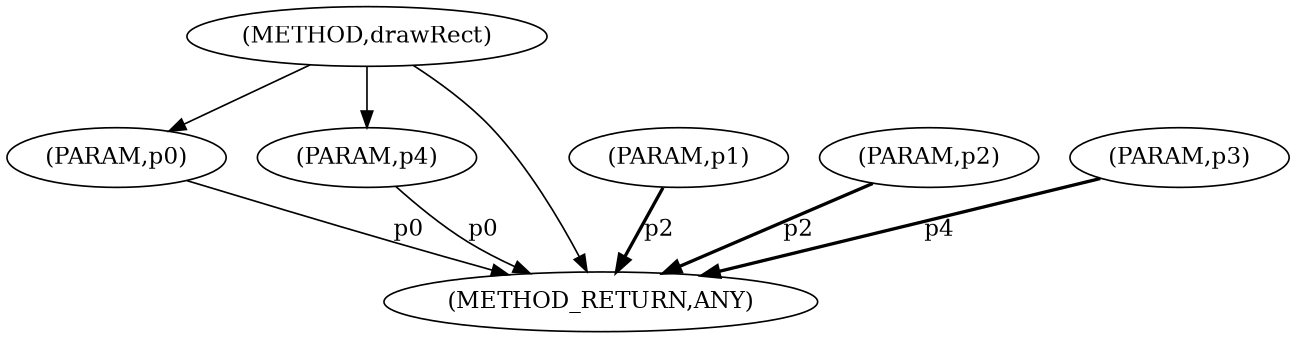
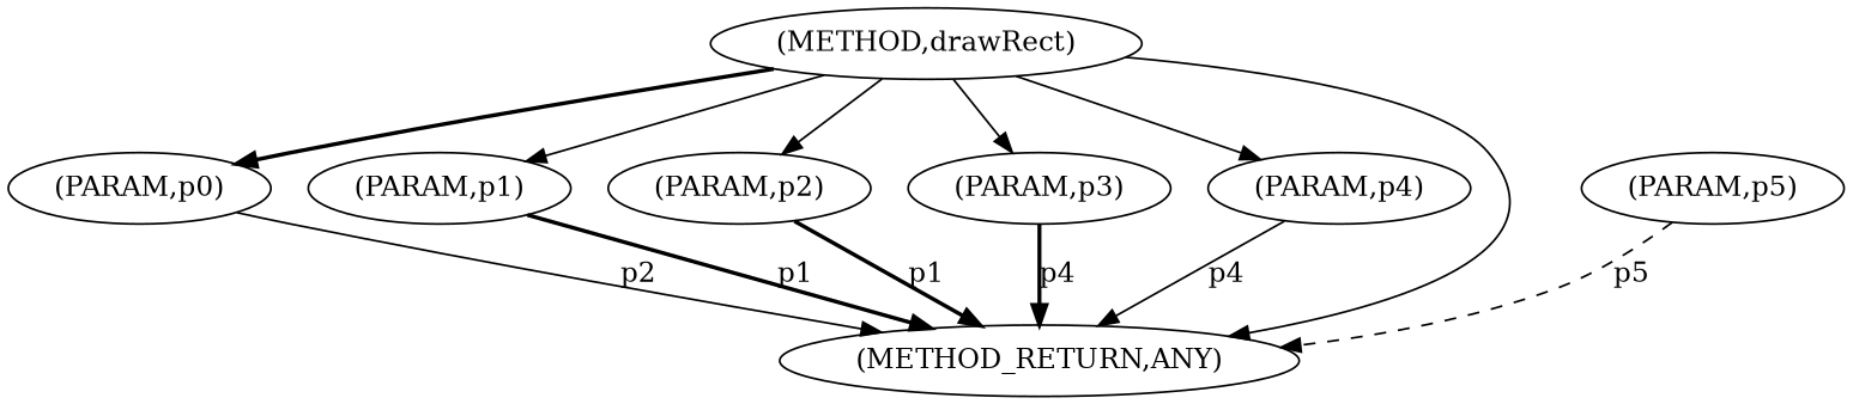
  digraph {
    edge [style=solid]
    n1 [label=<(METHOD,drawRect)>]
    n2 [label=<(PARAM,p0)>]
    n3 [label=<(PARAM,p1)>]
    n4 [label=<(PARAM,p2)>]
    n5 [label=<(PARAM,p3)>]
    n6 [label=<(PARAM,p4)>]
    n7 [label=<(METHOD_RETURN,ANY)>]
-   n1 -> n2
+   n8 [label=<(PARAM,p5)>]
+   n1 -> n2 [style=bold]
+   n1 -> n3
+   n1 -> n4
+   n1 -> n5
    n1 -> n6
    n1 -> n7
-   n2 -> n7 [label=p0]
-   n3 -> n7 [label=p2 style=bold]
-   n4 -> n7 [label=p2 style=bold]
+   n2 -> n7 [label=p2]
+   n3 -> n7 [label=p1 style=bold]
+   n4 -> n7 [label=p1 style=bold]
    n5 -> n7 [label=p4 style=bold]
-   n6 -> n7 [label=p0]
+   n6 -> n7 [label=p4]
+   n8 -> n7 [label=p5 style=dashed]
  }
